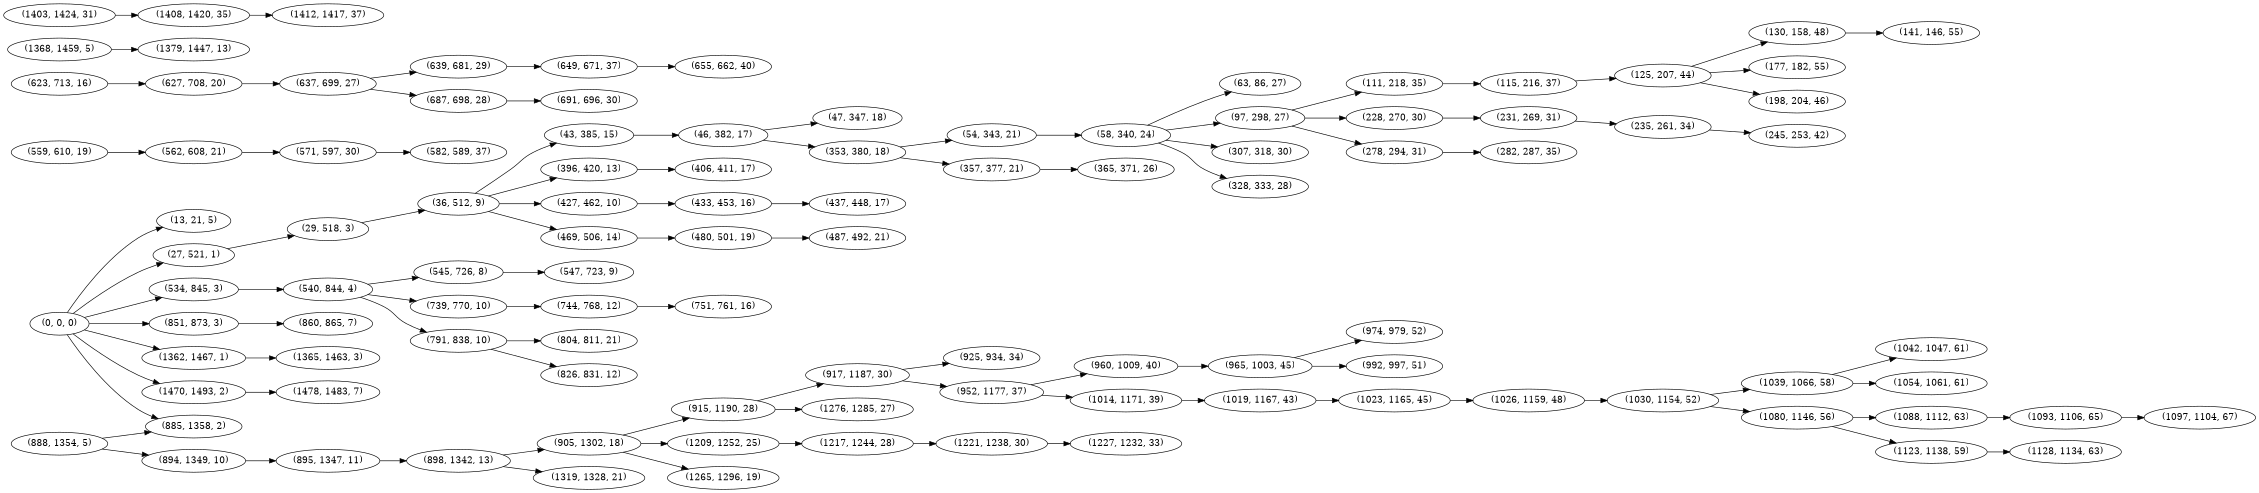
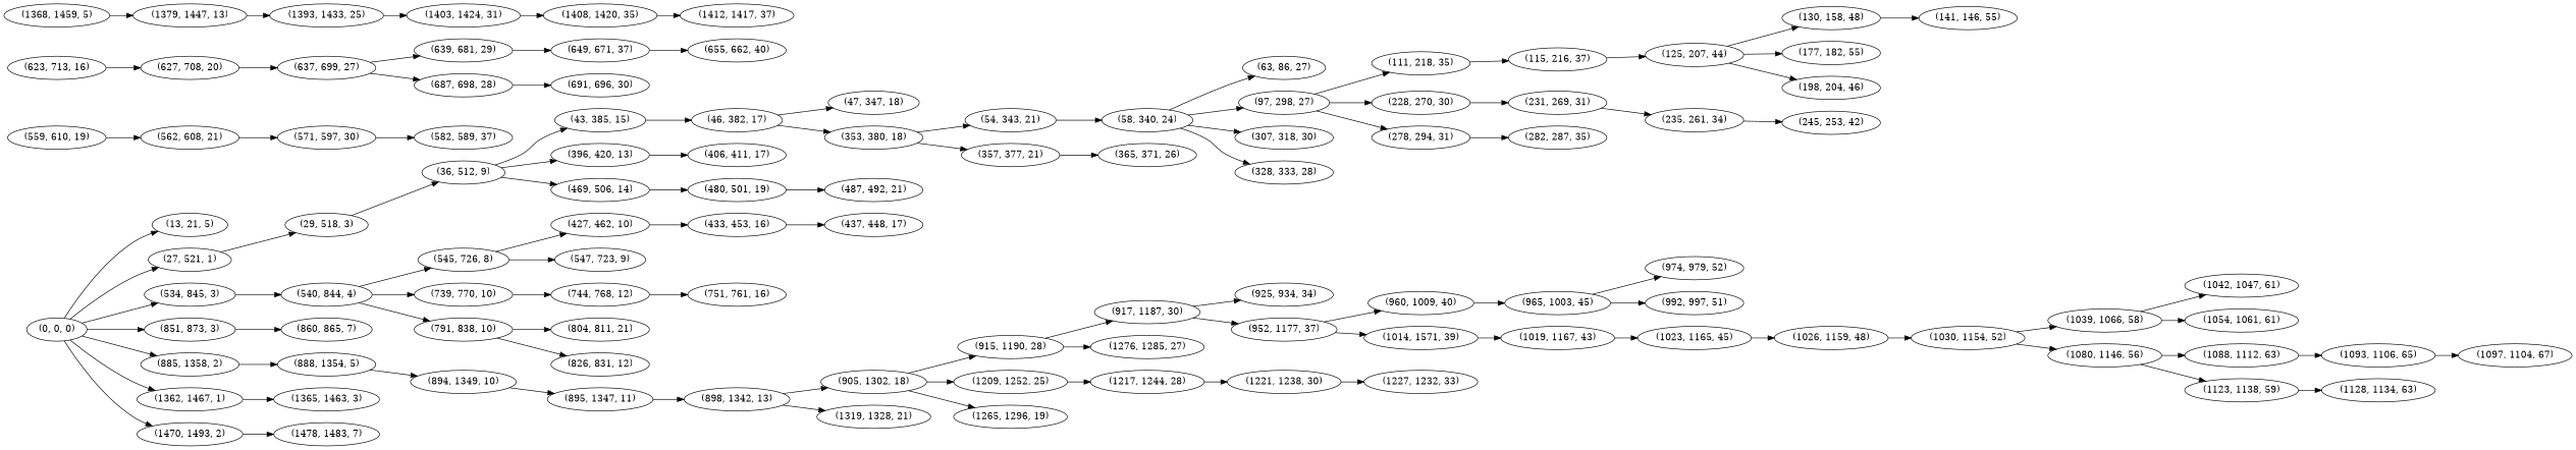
  digraph {
    rankdir=LR
    "(0, 0, 0)"
    "(13, 21, 5)"
    "(27, 521, 1)"
    "(534, 845, 3)"
    "(851, 873, 3)"
    "(885, 1358, 2)"
    "(1362, 1467, 1)"
    "(1470, 1493, 2)"
    "(29, 518, 3)"
    "(540, 844, 4)"
    "(860, 865, 7)"
    "(888, 1354, 5)"
    "(1365, 1463, 3)"
    "(1478, 1483, 7)"
    "(36, 512, 9)"
    "(43, 385, 15)"
    "(396, 420, 13)"
    "(427, 462, 10)"
    "(469, 506, 14)"
    "(46, 382, 17)"
    "(406, 411, 17)"
    "(433, 453, 16)"
    "(480, 501, 19)"
    "(47, 347, 18)"
    "(353, 380, 18)"
    "(54, 343, 21)"
    "(357, 377, 21)"
    "(58, 340, 24)"
    "(63, 86, 27)"
    "(97, 298, 27)"
    "(307, 318, 30)"
    "(328, 333, 28)"
    "(111, 218, 35)"
    "(228, 270, 30)"
    "(278, 294, 31)"
    "(115, 216, 37)"
    "(231, 269, 31)"
    "(282, 287, 35)"
    "(125, 207, 44)"
    "(130, 158, 48)"
    "(177, 182, 55)"
    "(198, 204, 46)"
    "(141, 146, 55)"
    "(235, 261, 34)"
    "(245, 253, 42)"
    "(365, 371, 26)"
    "(437, 448, 17)"
    "(487, 492, 21)"
    "(545, 726, 8)"
    "(739, 770, 10)"
    "(791, 838, 10)"
    "(547, 723, 9)"
    "(744, 768, 12)"
    "(804, 811, 21)"
    "(826, 831, 12)"
    "(559, 610, 19)"
    "(562, 608, 21)"
    "(623, 713, 16)"
    "(627, 708, 20)"
    "(571, 597, 30)"
    "(582, 589, 37)"
    "(637, 699, 27)"
    "(639, 681, 29)"
    "(687, 698, 28)"
    "(649, 671, 37)"
    "(691, 696, 30)"
    "(655, 662, 40)"
    "(751, 761, 16)"
    "(894, 1349, 10)"
    "(895, 1347, 11)"
    "(898, 1342, 13)"
    "(905, 1302, 18)"
    "(1319, 1328, 21)"
    "(915, 1190, 28)"
    "(1209, 1252, 25)"
    "(1265, 1296, 19)"
    "(917, 1187, 30)"
    "(1276, 1285, 27)"
    "(1217, 1244, 28)"
    "(925, 934, 34)"
    "(952, 1177, 37)"
    "(960, 1009, 40)"
-   "(1014, 1171, 39)"
+   "(1014, 1171, 39)" [label="(1014, 1571, 39)"]
    "(965, 1003, 45)"
    "(1019, 1167, 43)"
    "(974, 979, 52)"
    "(992, 997, 51)"
    "(1023, 1165, 45)"
    "(1026, 1159, 48)"
    "(1030, 1154, 52)"
    "(1039, 1066, 58)"
    "(1080, 1146, 56)"
    "(1042, 1047, 61)"
    "(1054, 1061, 61)"
    "(1088, 1112, 63)"
    "(1123, 1138, 59)"
    "(1093, 1106, 65)"
    "(1128, 1134, 63)"
    "(1097, 1104, 67)"
    "(1221, 1238, 30)"
    "(1227, 1232, 33)"
    "(1368, 1459, 5)"
    "(1379, 1447, 13)"
+   "(1393, 1433, 25)"
    "(1403, 1424, 31)"
    "(1408, 1420, 35)"
    "(1412, 1417, 37)"
    "(0, 0, 0)" -> "(13, 21, 5)"
    "(0, 0, 0)" -> "(27, 521, 1)"
    "(0, 0, 0)" -> "(534, 845, 3)"
    "(0, 0, 0)" -> "(851, 873, 3)"
    "(0, 0, 0)" -> "(885, 1358, 2)"
    "(0, 0, 0)" -> "(1362, 1467, 1)"
    "(0, 0, 0)" -> "(1470, 1493, 2)"
    "(27, 521, 1)" -> "(29, 518, 3)"
    "(534, 845, 3)" -> "(540, 844, 4)"
    "(851, 873, 3)" -> "(860, 865, 7)"
-   "(888, 1354, 5)" -> "(885, 1358, 2)"
+   "(885, 1358, 2)" -> "(888, 1354, 5)"
    "(1362, 1467, 1)" -> "(1365, 1463, 3)"
    "(1470, 1493, 2)" -> "(1478, 1483, 7)"
    "(29, 518, 3)" -> "(36, 512, 9)"
    "(540, 844, 4)" -> "(545, 726, 8)"
    "(540, 844, 4)" -> "(739, 770, 10)"
    "(540, 844, 4)" -> "(791, 838, 10)"
    "(888, 1354, 5)" -> "(894, 1349, 10)"
    "(36, 512, 9)" -> "(43, 385, 15)"
    "(36, 512, 9)" -> "(396, 420, 13)"
-   "(36, 512, 9)" -> "(427, 462, 10)"
+   "(545, 726, 8)" -> "(427, 462, 10)"
    "(36, 512, 9)" -> "(469, 506, 14)"
    "(43, 385, 15)" -> "(46, 382, 17)"
    "(396, 420, 13)" -> "(406, 411, 17)"
    "(427, 462, 10)" -> "(433, 453, 16)"
    "(469, 506, 14)" -> "(480, 501, 19)"
    "(46, 382, 17)" -> "(47, 347, 18)"
    "(46, 382, 17)" -> "(353, 380, 18)"
    "(433, 453, 16)" -> "(437, 448, 17)"
    "(480, 501, 19)" -> "(487, 492, 21)"
    "(353, 380, 18)" -> "(54, 343, 21)"
    "(353, 380, 18)" -> "(357, 377, 21)"
    "(54, 343, 21)" -> "(58, 340, 24)"
    "(357, 377, 21)" -> "(365, 371, 26)"
    "(58, 340, 24)" -> "(63, 86, 27)"
    "(58, 340, 24)" -> "(97, 298, 27)"
    "(58, 340, 24)" -> "(307, 318, 30)"
    "(58, 340, 24)" -> "(328, 333, 28)"
    "(97, 298, 27)" -> "(111, 218, 35)"
    "(97, 298, 27)" -> "(228, 270, 30)"
    "(97, 298, 27)" -> "(278, 294, 31)"
    "(111, 218, 35)" -> "(115, 216, 37)"
    "(228, 270, 30)" -> "(231, 269, 31)"
    "(278, 294, 31)" -> "(282, 287, 35)"
    "(115, 216, 37)" -> "(125, 207, 44)"
    "(231, 269, 31)" -> "(235, 261, 34)"
    "(125, 207, 44)" -> "(130, 158, 48)"
    "(125, 207, 44)" -> "(177, 182, 55)"
    "(125, 207, 44)" -> "(198, 204, 46)"
    "(130, 158, 48)" -> "(141, 146, 55)"
    "(235, 261, 34)" -> "(245, 253, 42)"
    "(545, 726, 8)" -> "(547, 723, 9)"
    "(739, 770, 10)" -> "(744, 768, 12)"
    "(791, 838, 10)" -> "(804, 811, 21)"
    "(791, 838, 10)" -> "(826, 831, 12)"
    "(744, 768, 12)" -> "(751, 761, 16)"
    "(559, 610, 19)" -> "(562, 608, 21)"
    "(562, 608, 21)" -> "(571, 597, 30)"
    "(623, 713, 16)" -> "(627, 708, 20)"
    "(627, 708, 20)" -> "(637, 699, 27)"
    "(571, 597, 30)" -> "(582, 589, 37)"
    "(637, 699, 27)" -> "(639, 681, 29)"
    "(637, 699, 27)" -> "(687, 698, 28)"
    "(639, 681, 29)" -> "(649, 671, 37)"
    "(687, 698, 28)" -> "(691, 696, 30)"
    "(649, 671, 37)" -> "(655, 662, 40)"
    "(894, 1349, 10)" -> "(895, 1347, 11)"
    "(895, 1347, 11)" -> "(898, 1342, 13)"
    "(898, 1342, 13)" -> "(905, 1302, 18)"
    "(898, 1342, 13)" -> "(1319, 1328, 21)"
    "(905, 1302, 18)" -> "(915, 1190, 28)"
    "(905, 1302, 18)" -> "(1209, 1252, 25)"
    "(905, 1302, 18)" -> "(1265, 1296, 19)"
    "(915, 1190, 28)" -> "(917, 1187, 30)"
    "(915, 1190, 28)" -> "(1276, 1285, 27)"
    "(1209, 1252, 25)" -> "(1217, 1244, 28)"
    "(917, 1187, 30)" -> "(925, 934, 34)"
    "(917, 1187, 30)" -> "(952, 1177, 37)"
    "(1217, 1244, 28)" -> "(1221, 1238, 30)"
    "(952, 1177, 37)" -> "(960, 1009, 40)"
    "(952, 1177, 37)" -> "(1014, 1171, 39)"
    "(960, 1009, 40)" -> "(965, 1003, 45)"
    "(1014, 1171, 39)" -> "(1019, 1167, 43)"
    "(965, 1003, 45)" -> "(974, 979, 52)"
    "(965, 1003, 45)" -> "(992, 997, 51)"
    "(1019, 1167, 43)" -> "(1023, 1165, 45)"
    "(1023, 1165, 45)" -> "(1026, 1159, 48)"
    "(1026, 1159, 48)" -> "(1030, 1154, 52)"
    "(1030, 1154, 52)" -> "(1039, 1066, 58)"
    "(1030, 1154, 52)" -> "(1080, 1146, 56)"
    "(1039, 1066, 58)" -> "(1042, 1047, 61)"
    "(1039, 1066, 58)" -> "(1054, 1061, 61)"
    "(1080, 1146, 56)" -> "(1088, 1112, 63)"
    "(1080, 1146, 56)" -> "(1123, 1138, 59)"
    "(1088, 1112, 63)" -> "(1093, 1106, 65)"
    "(1123, 1138, 59)" -> "(1128, 1134, 63)"
    "(1093, 1106, 65)" -> "(1097, 1104, 67)"
    "(1221, 1238, 30)" -> "(1227, 1232, 33)"
    "(1368, 1459, 5)" -> "(1379, 1447, 13)"
+   "(1379, 1447, 13)" -> "(1393, 1433, 25)"
+   "(1393, 1433, 25)" -> "(1403, 1424, 31)"
    "(1403, 1424, 31)" -> "(1408, 1420, 35)"
    "(1408, 1420, 35)" -> "(1412, 1417, 37)"
  }
